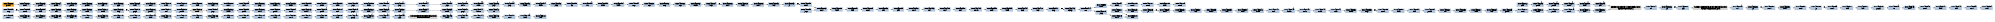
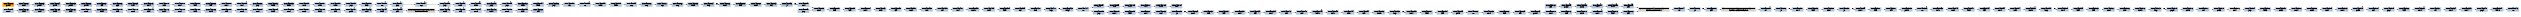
  strict digraph {
    rankdir=LR
    node [color=lightsteelblue fillcolor=lightsteelblue shape=rectangle style=filled]
    edge [color="#000000"]
    n1 [label="0x0049e1ae\naddl"]
    n2 [label="0x0049e1b4\nmovl"]
    n3 [label="0x0049e1b6\nmovl"]
    n4 [label="0x0049e1b8\nmovl"]
    n5 [label="0x0049e95f\naddl"]
    n6 [label="0x0049e965\nleal"]
    n7 [label="0x0049e967\nmovl"]
    n8 [label="0x0049e96c\nsubl"]
    n9 [label="0x0049e94d\nleal"]
    n10 [label="0x0049e94f\nmovl"]
    n11 [label="0x0049e954\nsubl"]
+   n12 [label="0x0049e95a\nstosb"]
    n13 [label="0x0049e886\nje"]
    n14 [label="0x0049e888\ncall"]
    n15 [color=lightgrey fillcolor=lightgrey label="ISDEBUGGERPRESENT_KERNEL32_DLL\nISDEBUGGERPRESENT"]
    n16 [label="0x0049e88a\norl"]
    n17 [label="0x0049e0a0\nstc"]
    n18 [label="0x0049e0a1\njmp"]
    n19 [label="0x0049e0a4\nnop"]
    n20 [label="0x0049e0a5\njmp"]
    n21 [label="0x0049e0d5\nmovl"]
    n22 [label="0x0049e0e3\nmovl"]
    n23 [label="0x0049e0db\njmp"]
    n24 [label="0x0049e0e5\naddl"]
    n25 [label="0x0049e1ac\nmovl"]
    n26 [label="0x0049e17e\nmovl"]
    n27 [label="0x0049e180\naddl"]
    n28 [label="0x0049e186\nmovl"]
    n29 [label="0x0049e188\naddl"]
    n30 [label="0x0049e0eb\nleal"]
    n31 [label="0x0049e0ed\nmovl"]
    n32 [label="0x0049e0f2\nsubl"]
    n33 [label="0x0049e0c8\naddl"]
    n34 [label="0x0049e0ce\nmovl"]
    n35 [label="0x0049e0d2\nincl"]
    n36 [label="0x0049e0d3\njs"]
    n37 [label="0x0049e857\naddl"]
    n38 [label="0x0049e85d\nleal"]
    n39 [label="0x0049e85f\npushl"]
    n40 [label="0x0049e860\nret"]
    n41 [label="0x0049e95b\nloop"]
    n42 [label="0x0049e884\norl"]
    n43 [label="0x0049e18b\nmovl"]
    n44 [label="0x0049e18d\nmovl"]
    n45 [label="0x0049e18f\naddl"]
    n46 [label="0x0049e08c\njmp"]
    n47 [label="0x0049e092\nlodsb"]
    n48 [label="0x0049e093\ndecb"]
    n49 [label="0x0049e095\nxorb"]
    n50 [label="0x0049e167\nmovl"]
    n51 [label="0x0049e169\naddl"]
    n52 [label="0x0049e16c\naddl"]
    n53 [label="0x0049e171\nmovl"]
    n54 [label="0x0049e40d\naddl"]
    n55 [label="0x0049e40f\nincl"]
    n56 [label="0x0049e410\nincl"]
    n57 [label="0x0049e411\nloop"]
    n58 [label="0x0049e972\nstosb"]
    n59 [label="0x0049e909\npushl"]
    n60 [label="0x0049e90a\nret"]
    n61 [label="0x0049e943\nxorb"]
    n62 [label="0x0049e945\nmovl"]
    n63 [label="0x0049e934\nmovl"]
    n64 [label="0x0049e93b\nmovl"]
    n65 [label="0x0049e940\npopl"]
    n66 [label="0x0049e941\nleave"]
    n67 [label="0x0049e947\naddl"]
    n68 [label="0x0049e17c\nmovl"]
    n69 [label="0x0049e097\nsubb"]
    n70 [label="0x0049e099\nsubb"]
    n71 [label="0x0049e09b\njmp"]
    n72 [label="0x0049e0bf\nnop"]
    n73 [label="0x0049e0c0\nnop"]
    n74 [label="0x0049e0c1\nnop"]
    n75 [label="0x0049e0c2\nnop"]
    n76 [label="0x0049e91a\npushl"]
    n77 [label="0x0049e91d\nxorl"]
    n78 [label="0x0049e91f\npopl"]
    n79 [label="0x0049e922\naddl"]
    n80 [label="0x0049e913\nmovl"]
    n81 [label="0x0049e0c4\nloop"]
    n82 [label="0x0049e0c6\nmovl"]
    n83 [label="0x0049e086\nleal"]
    n84 [label="0x0049e088\nmovl"]
    n85 [label="0x0049e08a\nxorl"]
    n86 [label="0x0049e2af\ncall"]
    n87 [color=lightgrey fillcolor=lightgrey label="GETPROCADDRESS_KERNEL32_DLL\nGETPROCADDRESS"]
    n88 [label="0x0049e90e\npushl"]
    n89 [label="0x0049e90f\nmovl"]
    n90 [label="0x0049e0a8\nxorb"]
    n91 [label="0x0049e0aa\nsubb"]
    n92 [label="0x0049e855\nmovl"]
    n93 [label="0x0049e107\nmovl"]
    n94 [label="0x0049e109\naddl"]
    n95 [label="0x0049e10f\ntestl"]
    n96 [label="0x0049e195\nmovl"]
    n97 [label="0x0049e197\nmovl"]
    n98 [label="0x0049e199\naddl"]
    n99 [label="0x0049e19f\nleal"]
    n100 [label="0x0049e87a\nmovl"]
    n101 [label="0x0049e87c\naddl"]
    n102 [label="0x0049e882\ncall"]
    n103 [label="0x0049e95d\nmovl"]
    n104 [color=lightgrey fillcolor=lightgrey label="LOADLIBRARYA_KERNEL32_DLL\nLOADLIBRARYA"]
    n105 [label="0x0049e080\naddl"]
    n106 [label="0x0049e1a1\npushl"]
    n107 [label="0x0049e1a2\nmovl"]
    n108 [label="0x0049e1a4\naddl"]
    n109 [label="0x0049e0af\njmp"]
    n110 [label="0x0049e0b2\naddb"]
    n111 [label="0x0049e0b4\naddb"]
    n112 [label="0x0049e0b6\njmp"]
    n113 [label="0x0049e892\naddl"]
    n114 [label="0x0049e898\ntestl"]
    n115 [label="0x0049e89e\nje"]
    n116 [label="0x0049e8ff\nmovl"]
    n117 [label="0x0049e09e\ndecb"]
    n118 [label="0x0049e942\nret"]
    n119 [label="0x0049e403\nxorl"]
    n120 [label="0x0049e405\nxorl"]
    n121 [label="0x0049e407\nxorl"]
    n122 [label="0x0049e409\nmovb"]
    n123 [label="0x0049e0b9\nclc"]
    n124 [label="0x0049e0ba\nstc"]
    n125 [label="0x0049e0bb\nsubb"]
    n126 [label="0x0049e0bd\naddb"]
    n127 [label="0x0049e1c2\ncall"]
    n128 [label="0x0049e2a5\npushl"]
    n129 [label="0x0049e2a6\npushl"]
    n130 [label="0x0049e2a7\nmovl"]
    n131 [label="0x0049e15f\nmovl"]
    n132 [label="0x0049e161\naddl"]
    n133 [label="0x0049e83b\nleal"]
    n134 [label="0x0049e83d\nmovl"]
    n135 [label="0x0049e842\nsubl"]
    n136 [label="0x0049e848\nxorl"]
    n137 [label="0x0049e2a9\naddl"]
    n138 [label="0x0049e823\nxorl"]
    n139 [label="0x0049e825\nje"]
    n140 [label="0x0049e82f\nmovl"]
    n141 [label="0x0049e831\naddl"]
    n142 [label="0x0049e86d\nleal"]
    n143 [label="0x0049e86f\npushl"]
    n144 [label="0x0049e870\nmovl"]
    n145 [label="0x0049e872\naddl"]
    n146 [label="0x0049e1aa\ncall"]
    n147 [label="0x0049e88c\nje"]
    n148 [label="0x0049e890\nmovl"]
    n149 [label="0x0049e865\nmovl"]
    n150 [label="0x0049e0f8\ncall"]
    n151 [label="0x0049e401\nmovl"]
    n152 [label="0x0049e837\nleal"]
    n153 [label="0x0049e839\nmovl"]
    n154 [label="0x0049e40b\nmull"]
    n155 [label="0x0049e0c3\nstosb"]
    n156 [label="0x0049e178\nmovl"]
    n157 [label="0x0049e17a\naddl"]
    n158 [label="0x0049e878\npushl"]
    n159 [label="0x0049e821\nmovl"]
    n160 [label="0x0049e173\naddl"]
    n161 [label="0x0049e175\naddl"]
    n162 [label="0x0049e84b\nxorb"]
    n163 [label="0x0049e84d\nsubb"]
    n164 [label="0x0049e84f\nrolb"]
    n165 [label="0x0049e852\nstosb"]
    n166 [color=lightgrey fillcolor=orange label="0x0049e060\npushl"]
    n167 [label="0x0049e061\nmovl"]
    n168 [label="0x0049e063\npushl"]
    n169 [label="0x0049e064\npushl"]
    n170 [label="0x0049e1ba\naddl"]
    n171 [label="0x0049e1c0\nleal"]
    n172 [label="0x0049e853\nloop"]
    n173 [label="0x0049e867\naddl"]
    n174 [label="0x0049e97f\njmp"]
    n175 [label="0x0049e982\naddb"]
    n176 [label="0x0049e90b\npushl"]
    n177 [label="0x0049e90c\nmovl"]
    n178 [label="0x0049e065\npushl"]
    n179 [label="0x0049e066\npusha"]
    n180 [label="0x0049e067\ncall"]
    n181 [label="0x0049e06c\npopl"]
    n182 [label="0x0049e84a\nlodsb"]
    n183 [label="0x0049e414\nret"]
    n184 [label="0x0049e0fd\nmovl"]
    n185 [label="0x0049e815\njmp"]
    n186 [label="0x0049e0ff\naddl"]
    n187 [label="0x0049e819\nmovl"]
    n188 [label="0x0049e105\nmovl"]
    n189 [label="0x0049e81b\naddl"]
    n190 [label="0x0049e976\npushl"]
    n191 [label="0x0049e977\nxorl"]
    n192 [label="0x0049e979\npushl"]
    n193 [fillcolor=lightgrey label="0x0049e97c\nmovl"]
    n194 [label="0x0049e0ac\njmp"]
    n195 [label="0x0049e973\nloop"]
    n196 [label="0x0049e06d\nsubl"]
    n197 [label="0x0049e073\nmovl"]
    n198 [label="0x0049e078\nsubl"]
    n199 [label="0x0049e07e\nmovl"]
    n200 [label="0x0049e907\nleal"]
    n201 [label="0x0049e413\nxchgl"]
    n202 [label="0x0049e931\nroll"]
    n203 [label="0x0049e901\naddl"]
    n204 [label="0x0049e975\npopa"]
    n205 [label="0x0049e92a\nmovl"]
    n1 -> n2
    n2 -> n3
    n3 -> n4
    n4 -> n170
    n5 -> n6
    n6 -> n7
    n7 -> n8
    n8 -> n58
    n9 -> n10
    n10 -> n11
+   n11 -> n12
+   n12 -> n41
    n13 -> n14 [label=F]
    n14 -> n15
    n15 -> n16
    n16 -> n147
    n17 -> n18
    n18 -> n19
    n19 -> n20
    n20 -> n90
    n21 -> n22
    n22 -> n24
    n23 -> n22
    n24 -> n30
    n25 -> n1
    n26 -> n27
    n27 -> n28
    n28 -> n29
    n29 -> n43
    n30 -> n31
    n31 -> n32
    n32 -> n150
    n33 -> n34
    n34 -> n35
    n35 -> n36
    n36 -> n21 [label=F]
    n37 -> n38
    n38 -> n39
    n39 -> n40
    n40 -> n149
    n41 -> n103 [label=F]
    n42 -> n13
    n43 -> n44
    n44 -> n45
    n45 -> n96
    n46 -> n47
    n47 -> n48
    n48 -> n49
    n49 -> n69
    n50 -> n51
    n51 -> n52
    n52 -> n53
    n53 -> n160
    n54 -> n55
    n55 -> n56
    n56 -> n57
    n57 -> n201 [label=F]
    n58 -> n195
    n59 -> n60
    n60 -> n61
    n61 -> n62
    n62 -> n67
    n63 -> n64
    n64 -> n65
    n65 -> n66
    n66 -> n118
    n67 -> n9
    n68 -> n26
    n69 -> n70
    n70 -> n71
    n71 -> n117
    n72 -> n73
    n73 -> n74
    n74 -> n75
    n75 -> n155
    n76 -> n77
    n77 -> n78
    n78 -> n79
    n79 -> n205
    n80 -> n76
    n81 -> n82 [label=F]
    n82 -> n33
    n83 -> n84
    n84 -> n85
    n85 -> n46
    n86 -> n87
    n87 -> n42
    n88 -> n89
    n89 -> n80
    n90 -> n91
    n91 -> n194
    n92 -> n37
    n93 -> n94
    n94 -> n95
    n96 -> n97
    n97 -> n98
    n98 -> n99
    n99 -> n106
    n100 -> n101
    n101 -> n102
    n102 -> n87
    n103 -> n5
    n104 -> n25
    n105 -> n83
    n106 -> n107
    n107 -> n108
    n108 -> n146
    n109 -> n110
    n110 -> n111
    n111 -> n112
    n112 -> n123
    n113 -> n114
    n114 -> n115
    n115 -> n116 [label=T]
    n116 -> n203
    n117 -> n17
    n119 -> n120
    n120 -> n121
    n121 -> n122
    n122 -> n154
    n123 -> n124
    n124 -> n125
    n125 -> n126
    n126 -> n72
    n127 -> n128
    n128 -> n129
    n129 -> n130
    n130 -> n137
    n131 -> n132
    n132 -> n50
    n133 -> n134
    n134 -> n135
    n135 -> n136
    n136 -> n182
    n137 -> n86
    n138 -> n139
    n139 -> n140 [label=T]
    n140 -> n141
    n141 -> n152
    n142 -> n143
    n143 -> n144
    n144 -> n145
    n145 -> n158
    n146 -> n104
    n147 -> n148 [label=T]
    n148 -> n113
    n149 -> n173
    n150 -> n151
    n151 -> n119
    n152 -> n153
    n153 -> n133
    n154 -> n54
    n155 -> n81
    n156 -> n157
    n157 -> n68
    n158 -> n100
    n159 -> n138
    n160 -> n161
    n161 -> n156
    n162 -> n163
    n163 -> n164
    n164 -> n165
    n165 -> n172
    n166 -> n167
    n167 -> n168
    n168 -> n169
    n169 -> n178
    n170 -> n171
    n172 -> n92 [label=F]
    n173 -> n142
    n174 -> n175
    n175 -> n176
    n176 -> n177
    n177 -> n88
    n178 -> n179
    n179 -> n180
    n180 -> n181
    n181 -> n196
    n182 -> n162
    n183 -> n184
    n183 -> n185
    n184 -> n186
    n185 -> n187
    n186 -> n188
    n187 -> n189
    n188 -> n93
-   n159 -> n189
+   n189 -> n159
    n190 -> n191
    n191 -> n192
    n192 -> n193
    n193 -> n174
    n194 -> n109
    n195 -> n204 [label=F]
    n196 -> n197
    n197 -> n198
    n198 -> n199
    n199 -> n105
    n200 -> n59
    n201 -> n183
    n202 -> n63
    n203 -> n200
    n204 -> n190
    n205 -> n202
  }
